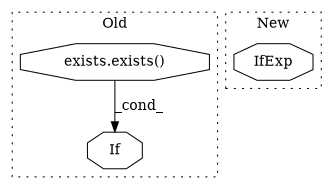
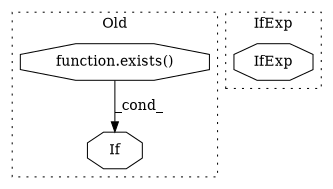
  digraph {
    node [shape=octagon]
-   n1 [a=75 l="7,1" label="exists.exists()" s="7224,7253"]
+   n1 [a=75 l="7,1" label="function.exists()" s="7224,7253"]
    n2 [a=96 l=3 label=If s=7221]
    n3 [a=51 l="4,6" label=IfExp s="11671,11717"]
    subgraph cluster_1 {
      label=Old
      style=dotted
      n1
      n2
    }
    subgraph cluster_2 {
-     label=New
+     label=IfExp
      style=dotted
      n3
    }
    n1 -> n2 [label=_cond_]
  }
